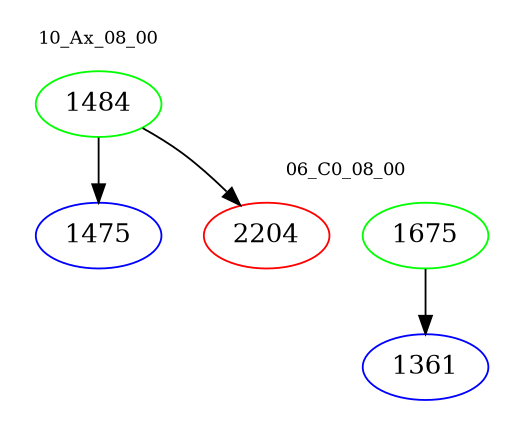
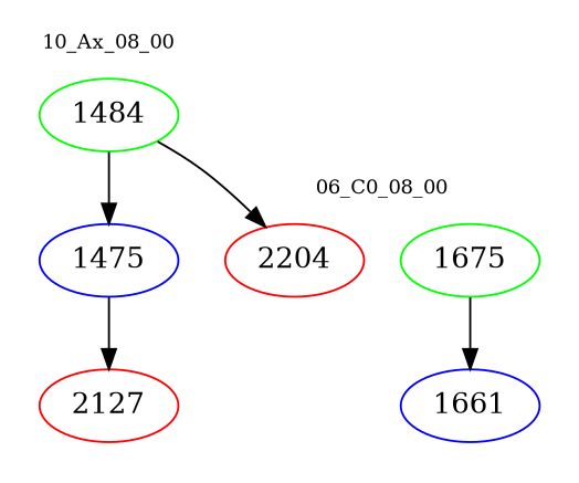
  digraph {
    node [color=green]
    edge [color=black]
    n1 [label=1484]
    n2 [color=blue label=1475]
+   n3 [color=red label=2127]
    n4 [label=1675]
-   n5 [color=blue label=1361]
+   n5 [color=blue label=1661]
    n6 [color=red label=2204]
    subgraph cluster_1 {
      color=white
      fontsize=10
      label="10_Ax_08_00"
      n1
      n2
+     n3
    }
    subgraph cluster_2 {
      color=white
      fontsize=10
      label="06_C0_08_00"
      n4
      n5
      n6
    }
    n1 -> n2
    n1 -> n6
+   n2 -> n3
    n4 -> n5
  }
